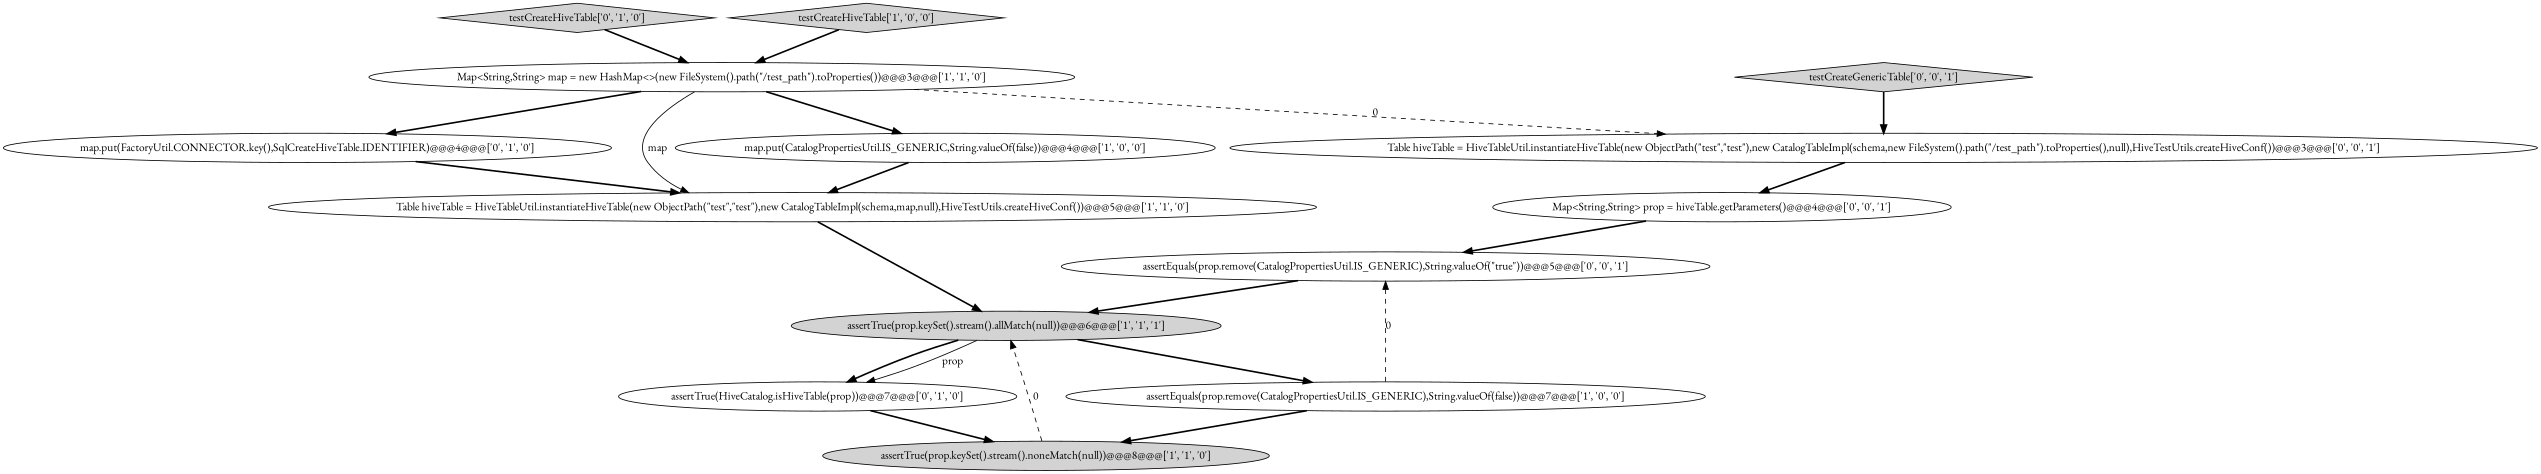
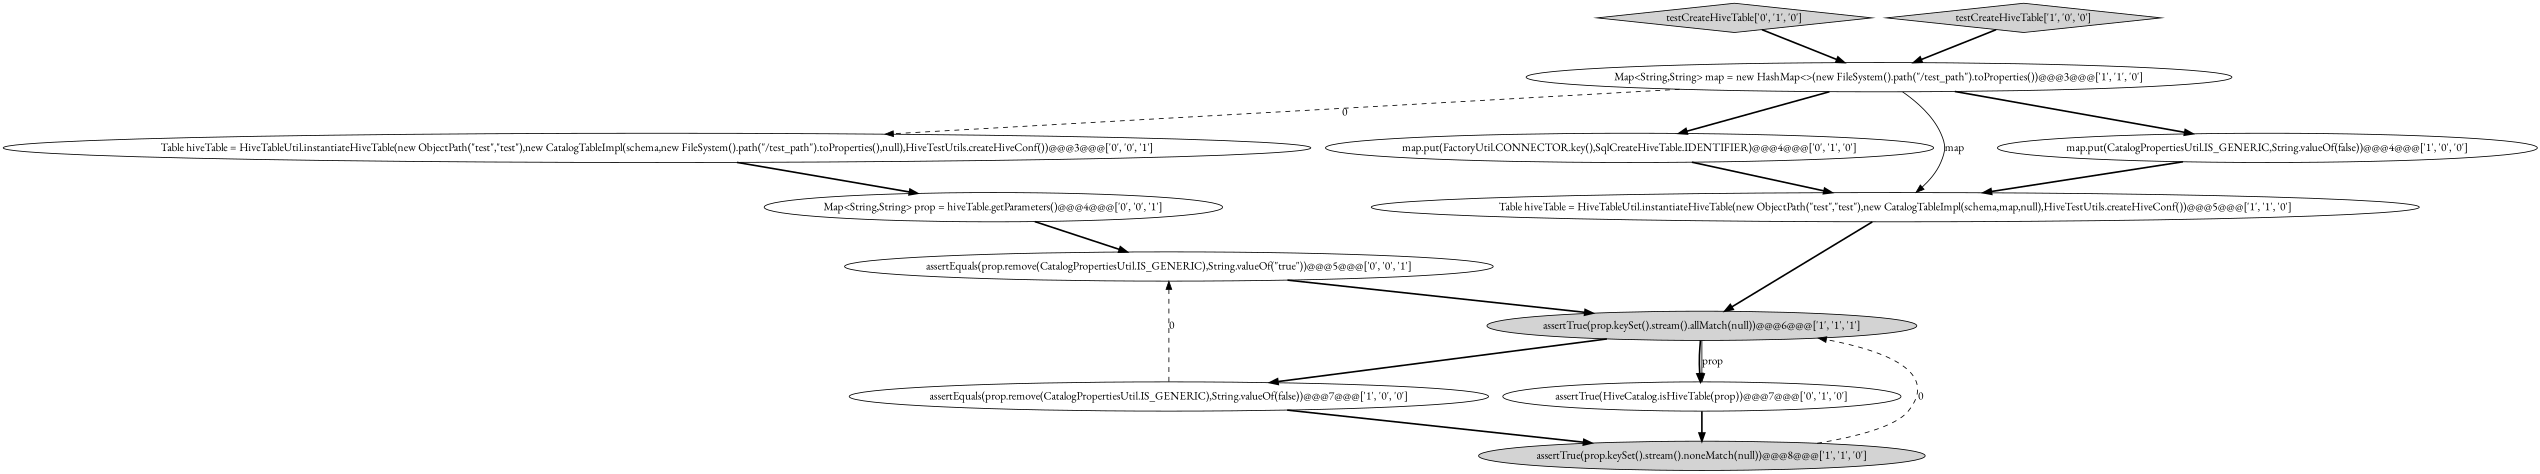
  digraph {
    fontname="EB Garamond"
    node [fillcolor=white shape=ellipse style=filled fontname="EB Garamond"]
    edge [style=bold fontname="EB Garamond"]
    n1 [label="Table hiveTable = HiveTableUtil.instantiateHiveTable(new ObjectPath(\"test\",\"test\"),new CatalogTableImpl(schema,new FileSystem().path(\"/test_path\").toProperties(),null),HiveTestUtils.createHiveConf())@@@3@@@['0', '0', '1']"]
    n2 [label="Map<String,String> prop = hiveTable.getParameters()@@@4@@@['0', '0', '1']"]
    n3 [label="map.put(FactoryUtil.CONNECTOR.key(),SqlCreateHiveTable.IDENTIFIER)@@@4@@@['0', '1', '0']"]
    n4 [label="Table hiveTable = HiveTableUtil.instantiateHiveTable(new ObjectPath(\"test\",\"test\"),new CatalogTableImpl(schema,map,null),HiveTestUtils.createHiveConf())@@@5@@@['1', '1', '0']"]
    n5 [label="assertEquals(prop.remove(CatalogPropertiesUtil.IS_GENERIC),String.valueOf(\"true\"))@@@5@@@['0', '0', '1']"]
    n6 [fillcolor=lightgray label="assertTrue(prop.keySet().stream().allMatch(null))@@@6@@@['1', '1', '1']"]
    n7 [label="Map<String,String> map = new HashMap<>(new FileSystem().path(\"/test_path\").toProperties())@@@3@@@['1', '1', '0']"]
    n8 [label="map.put(CatalogPropertiesUtil.IS_GENERIC,String.valueOf(false))@@@4@@@['1', '0', '0']"]
    n9 [label="assertTrue(HiveCatalog.isHiveTable(prop))@@@7@@@['0', '1', '0']"]
    n10 [fillcolor=lightgray label="assertTrue(prop.keySet().stream().noneMatch(null))@@@8@@@['1', '1', '0']"]
    n11 [fillcolor=lightgray label="testCreateHiveTable['0', '1', '0']" shape=diamond]
    n12 [label="assertEquals(prop.remove(CatalogPropertiesUtil.IS_GENERIC),String.valueOf(false))@@@7@@@['1', '0', '0']"]
    n13 [fillcolor=lightgray label="testCreateHiveTable['1', '0', '0']" shape=diamond]
-   n14 [fillcolor=lightgray label="testCreateGenericTable['0', '0', '1']" shape=diamond]
    n1 -> n2
    n2 -> n5
    n3 -> n4
    n4 -> n6
    n5 -> n6
    n6 -> n9 [label=prop style=solid]
    n6 -> n9
    n6 -> n12
    n7 -> n1 [label=0 style=dashed]
    n7 -> n3
    n7 -> n4 [label=map style=solid]
    n7 -> n8
    n8 -> n4
    n9 -> n10
    n10 -> n6 [label=0 style=dashed]
    n11 -> n7
    n12 -> n5 [label=0 style=dashed]
    n12 -> n10
    n13 -> n7
-   n14 -> n1
  }
